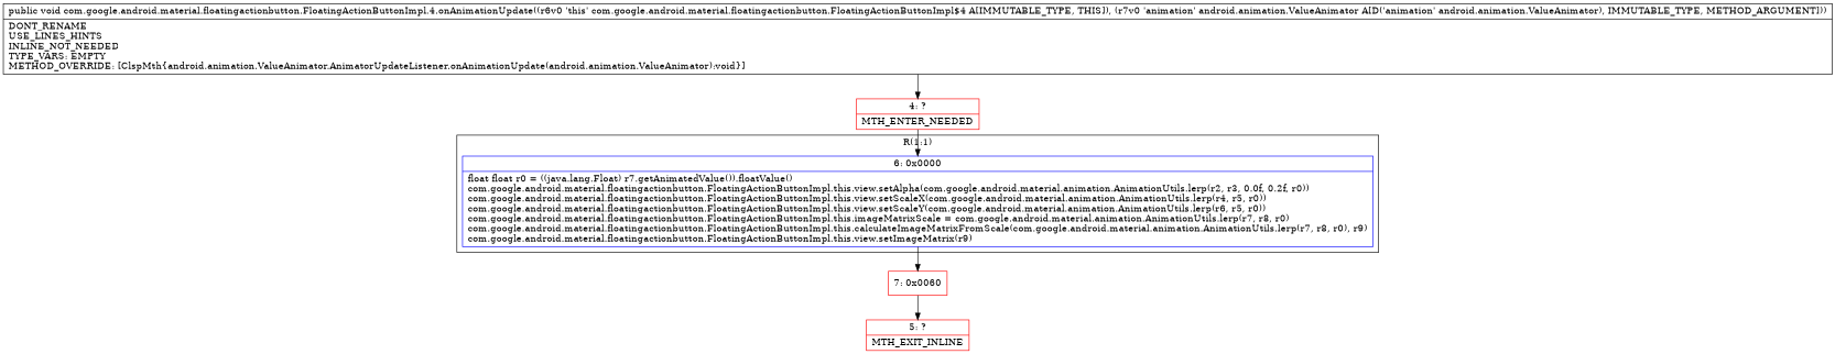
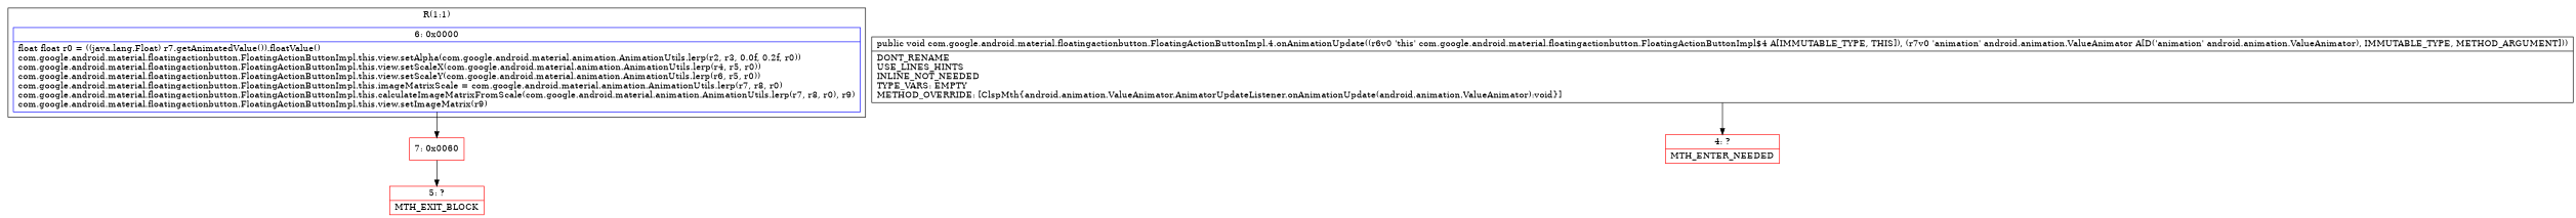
  digraph {
    node [color=red shape=record]
    n1 [color=blue label="{6\:\ 0x0000|float float r0 = ((java.lang.Float) r7.getAnimatedValue()).floatValue()\lcom.google.android.material.floatingactionbutton.FloatingActionButtonImpl.this.view.setAlpha(com.google.android.material.animation.AnimationUtils.lerp(r2, r3, 0.0f, 0.2f, r0))\lcom.google.android.material.floatingactionbutton.FloatingActionButtonImpl.this.view.setScaleX(com.google.android.material.animation.AnimationUtils.lerp(r4, r5, r0))\lcom.google.android.material.floatingactionbutton.FloatingActionButtonImpl.this.view.setScaleY(com.google.android.material.animation.AnimationUtils.lerp(r6, r5, r0))\lcom.google.android.material.floatingactionbutton.FloatingActionButtonImpl.this.imageMatrixScale = com.google.android.material.animation.AnimationUtils.lerp(r7, r8, r0)\lcom.google.android.material.floatingactionbutton.FloatingActionButtonImpl.this.calculateImageMatrixFromScale(com.google.android.material.animation.AnimationUtils.lerp(r7, r8, r0), r9)\lcom.google.android.material.floatingactionbutton.FloatingActionButtonImpl.this.view.setImageMatrix(r9)\l}"]
    n2 [label="{7\:\ 0x0060}"]
-   n3 [label="{5\:\ ?|MTH_EXIT_INLINE\l}"]
+   n3 [label="{5\:\ ?|MTH_EXIT_BLOCK\l}"]
    n4 [label="{4\:\ ?|MTH_ENTER_NEEDED\l}"]
    n5 [label="{public void com.google.android.material.floatingactionbutton.FloatingActionButtonImpl.4.onAnimationUpdate((r6v0 'this' com.google.android.material.floatingactionbutton.FloatingActionButtonImpl$4 A[IMMUTABLE_TYPE, THIS]), (r7v0 'animation' android.animation.ValueAnimator A[D('animation' android.animation.ValueAnimator), IMMUTABLE_TYPE, METHOD_ARGUMENT]))  | DONT_RENAME\lUSE_LINES_HINTS\lINLINE_NOT_NEEDED\lTYPE_VARS: EMPTY\lMETHOD_OVERRIDE: [ClspMth\{android.animation.ValueAnimator.AnimatorUpdateListener.onAnimationUpdate(android.animation.ValueAnimator):void\}]\l}" color=""]
    subgraph cluster_1 {
      label="R(1:1)"
      n1
    }
    n1 -> n2
    n2 -> n3
-   n4 -> n1
    n5 -> n4
  }
